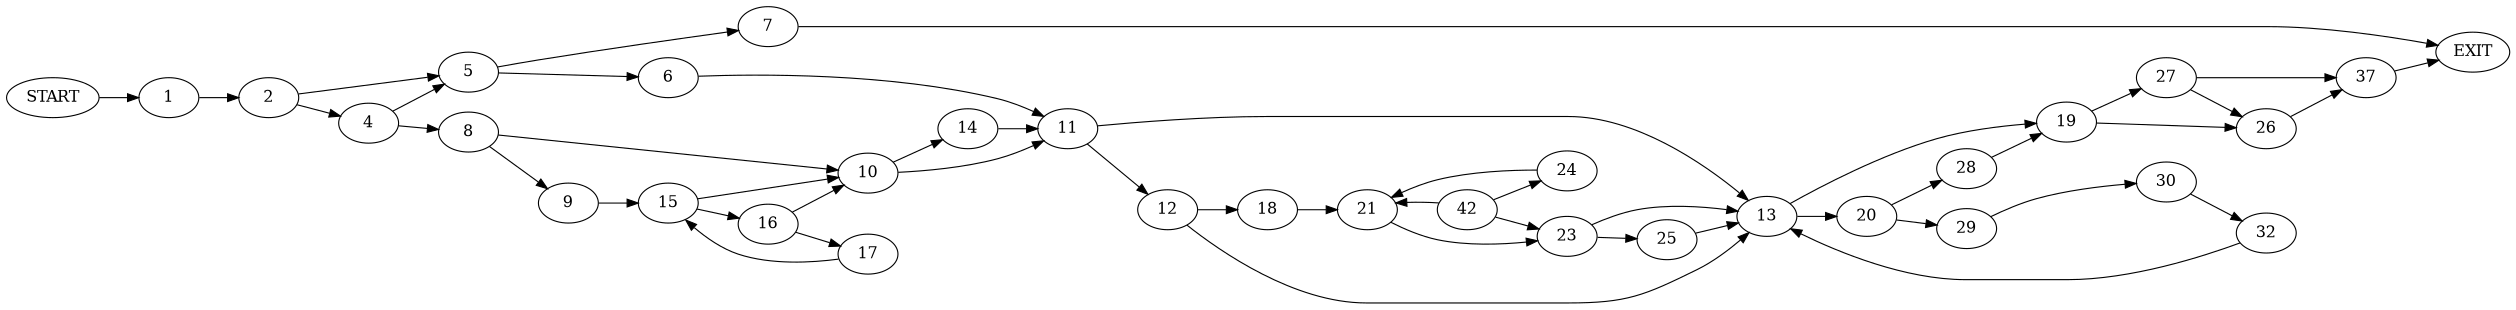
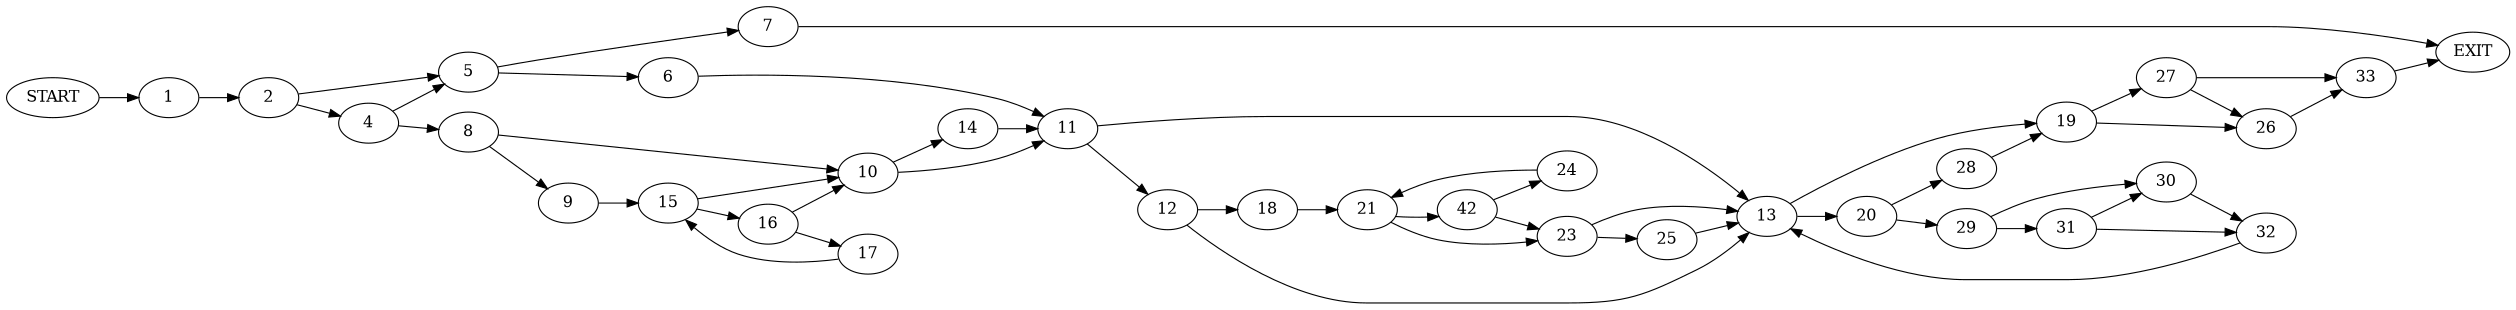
  digraph {
    rankdir=LR
    n1 [label=START]
    1
    2
    n4 [label=EXIT]
    4
    5
    8
    6
    7
    9
    10
    11
    12
    13
    15
    14
    16
    18
    19
    20
    21
    26
    27
    28
    29
    17
    n27 [label=42]
    23
-   33 [label=37]
+   33
    30
+   31
    24
    25
    32
    n1 -> 1
    1 -> 2
    2 -> 4
    2 -> 5
    4 -> 5
    4 -> 8
    5 -> 6
    5 -> 7
    8 -> 9
    8 -> 10
    6 -> 11
    7 -> n4
    9 -> 15
    10 -> 11
    10 -> 14
    11 -> 12
    11 -> 13
    12 -> 13
    12 -> 18
    13 -> 19
    13 -> 20
    15 -> 10
    15 -> 16
    14 -> 11
    16 -> 10
    16 -> 17
    18 -> 21
    19 -> 26
    19 -> 27
    20 -> 28
    20 -> 29
-   n27 -> 21
+   21 -> n27
    21 -> 23
    26 -> 33
    27 -> 26
    27 -> 33
    28 -> 19
    29 -> 30
+   29 -> 31
    17 -> 15
    n27 -> 23
    n27 -> 24
    23 -> 13
    23 -> 25
    33 -> n4
    30 -> 32
+   31 -> 30
+   31 -> 32
    24 -> 21
    25 -> 13
    32 -> 13
  }
